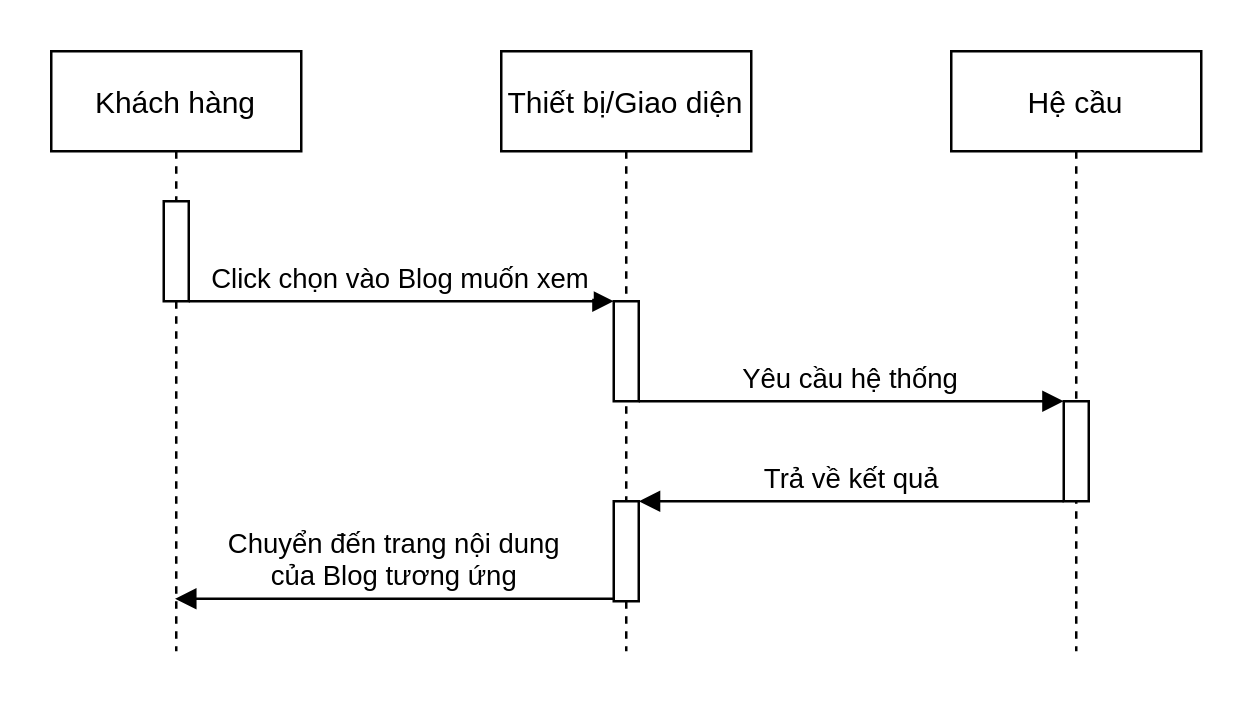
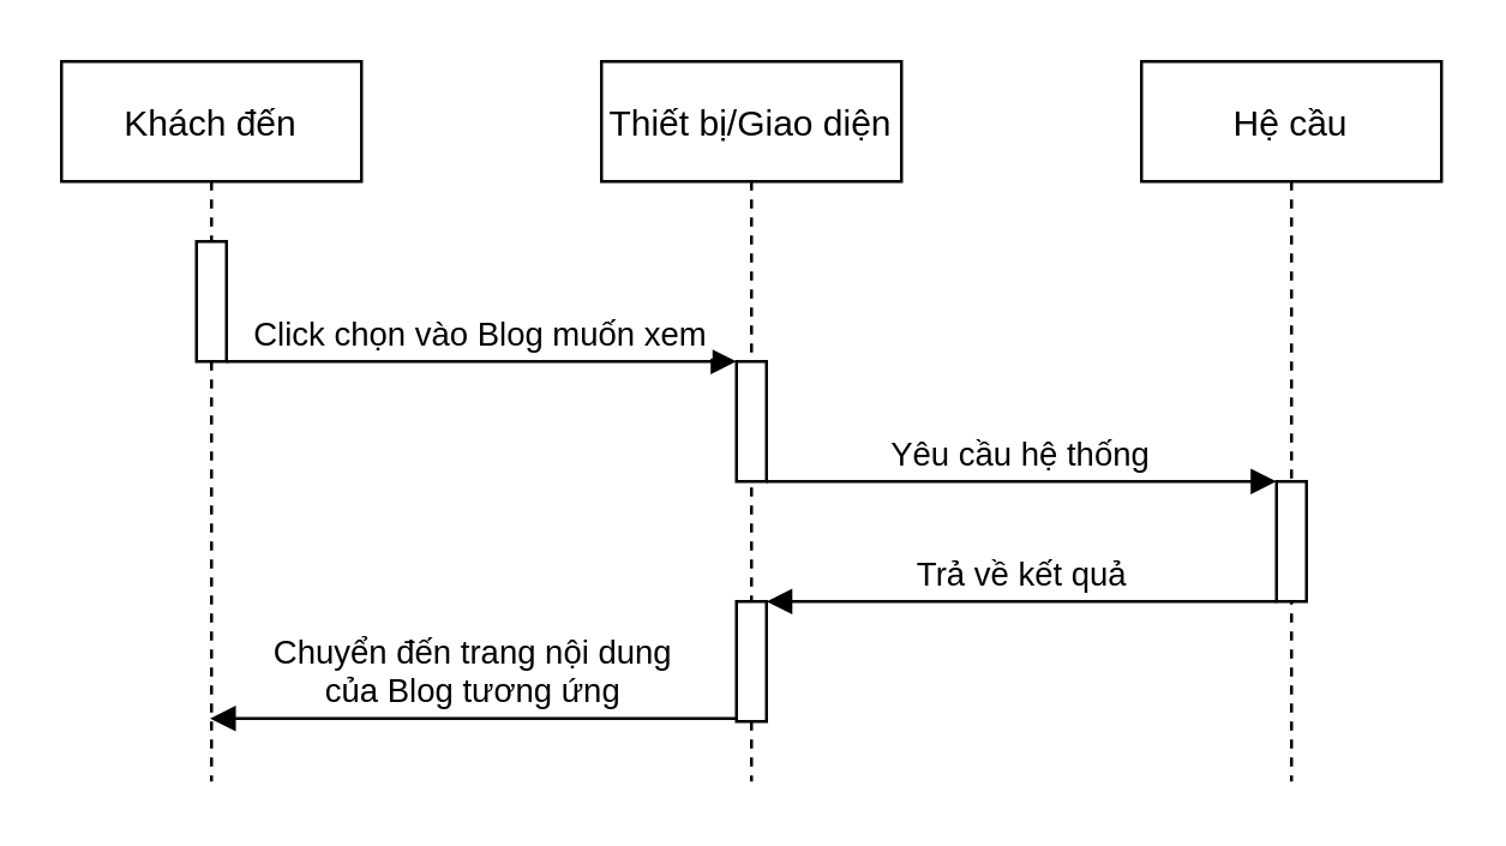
  <mxCell id="0" />
  <mxCell id="1" parent="0" />
- <mxCell id="2" value="Khách hàng" style="shape=umlLifeline;perimeter=lifelinePerimeter;container=1;collapsible=0;recursiveResize=0;rounded=0;shadow=0;strokeWidth=1;" vertex="1" parent="1"><mxGeometry x="20" y="20" width="100" height="240" as="geometry" /></mxCell>
+ <mxCell id="2" value="Khách đến" style="shape=umlLifeline;perimeter=lifelinePerimeter;container=1;collapsible=0;recursiveResize=0;rounded=0;shadow=0;strokeWidth=1;" vertex="1" parent="1"><mxGeometry x="20" y="20" width="100" height="240" as="geometry" /></mxCell>
  <mxCell id="3" value="" style="points=[];perimeter=orthogonalPerimeter;rounded=0;shadow=0;strokeWidth=1;" vertex="1" parent="2"><mxGeometry x="45" y="60" width="10" height="40" as="geometry" /></mxCell>
  <mxCell id="4" value="Thiết bị/Giao diện" style="shape=umlLifeline;perimeter=lifelinePerimeter;container=1;collapsible=0;recursiveResize=0;rounded=0;shadow=0;strokeWidth=1;" vertex="1" parent="1"><mxGeometry x="200" y="20" width="100" height="240" as="geometry" /></mxCell>
  <mxCell id="5" value="" style="points=[];perimeter=orthogonalPerimeter;rounded=0;shadow=0;strokeWidth=1;" vertex="1" parent="4"><mxGeometry x="45" y="100" width="10" height="40" as="geometry" /></mxCell>
  <mxCell id="6" value="Click chọn vào Blog muốn xem" style="verticalAlign=bottom;endArrow=block;shadow=0;strokeWidth=1;" edge="1" parent="1" source="3" target="5"><mxGeometry relative="1" as="geometry"><mxPoint x="175" y="100" as="sourcePoint" /><mxPoint x="220" y="140" as="targetPoint" /><Array as="points"><mxPoint x="140" y="120" /><mxPoint x="220" y="120" /></Array></mxGeometry></mxCell>
  <mxCell id="7" value="Hệ cầu" style="shape=umlLifeline;perimeter=lifelinePerimeter;container=1;collapsible=0;recursiveResize=0;rounded=0;shadow=0;strokeWidth=1;" vertex="1" parent="1"><mxGeometry x="380" y="20" width="100" height="240" as="geometry" /></mxCell>
  <mxCell id="8" value="" style="points=[];perimeter=orthogonalPerimeter;rounded=0;shadow=0;strokeWidth=1;" vertex="1" parent="7"><mxGeometry x="45" y="140" width="10" height="40" as="geometry" /></mxCell>
  <mxCell id="9" value="Yêu cầu hệ thống" style="verticalAlign=bottom;endArrow=block;shadow=0;strokeWidth=1;" edge="1" parent="1" source="5" target="8"><mxGeometry relative="1" as="geometry"><mxPoint x="250" y="100" as="sourcePoint" /><mxPoint x="420" y="100" as="targetPoint" /><Array as="points"><mxPoint x="310" y="160" /></Array></mxGeometry></mxCell>
  <mxCell id="10" value="Trả về kết quả" style="html=1;verticalAlign=bottom;endArrow=block;" edge="1" parent="1" source="8" target="11"><mxGeometry width="80" relative="1" as="geometry"><mxPoint x="420" y="200" as="sourcePoint" /><mxPoint x="360" y="240" as="targetPoint" /><Array as="points"><mxPoint x="400" y="200" /><mxPoint x="340" y="200" /></Array></mxGeometry></mxCell>
  <mxCell id="11" value="" style="points=[];perimeter=orthogonalPerimeter;rounded=0;shadow=0;strokeWidth=1;" vertex="1" parent="1"><mxGeometry x="245" y="200" width="10" height="40" as="geometry" /></mxCell>
  <mxCell id="12" value="Chuyển đến trang nội dung &lt;br&gt;của Blog tương ứng" style="html=1;verticalAlign=bottom;endArrow=block;" edge="1" parent="1" source="11" target="2"><mxGeometry width="80" relative="1" as="geometry"><mxPoint x="245" y="239" as="sourcePoint" /><mxPoint x="75" y="239" as="targetPoint" /><Array as="points"><mxPoint x="220" y="239" /><mxPoint x="160" y="239" /></Array></mxGeometry></mxCell>
